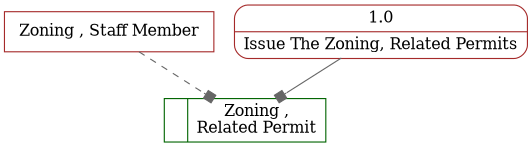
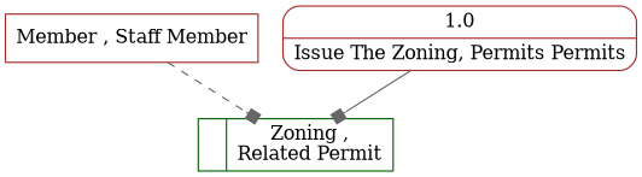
  digraph {
    node [color=brown]
    edge [arrowhead=box color=gray40]
    n1 [color=darkgreen label="<f0>  |<f1> Zoning ,\nRelated Permit " shape=record]
-   n2 [label="Zoning , Staff Member" shape=box]
-   n3 [label="{<f0> 1.0|<f1> Issue The Zoning, Related Permits }" shape=Mrecord]
+   n2 [label="Member , Staff Member" shape=box]
+   n3 [label="{<f0> 1.0|<f1> Issue The Zoning, Permits Permits }" shape=Mrecord]
    n2 -> n1 [style=dashed]
    n3 -> n1 [style=solid]
  }
